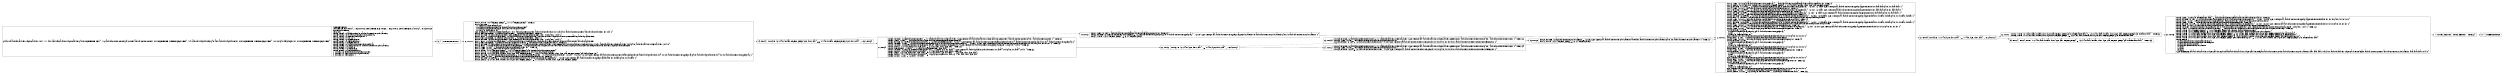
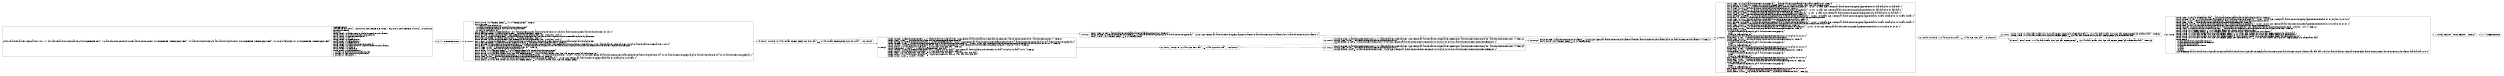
  digraph {
    rankdir=LR
    node [shape=record]
-   n1 [label="{16\:\ ?|MTH_ENTER_BLOCK\l}"]
+   n1 [label="{16\:\ ?|MOVE_ENTER_BLOCK\l}"]
    n2 [label="{18\:\ 0x0000|0x0000: MOVE  (r0 I:??[OBJECT, ARRAY]) = (r17 I:??[OBJECT, ARRAY])  (LINE:121)\l0x0002: INVOKE  \l  (r17 I:android.widget.FrameLayout)\l  (r18 I:android.content.Context A[D('context' android.content.Context)])\l  (r19 I:android.util.AttributeSet A[D('attrs' android.util.AttributeSet)])\l  (r20 I:int A[D('defStyleAttr' int)])\l type: DIRECT call: android.widget.FrameLayout.\<init\>(android.content.Context, android.util.AttributeSet, int):void A[MD:(android.content.Context, android.util.AttributeSet, int):void (c)]\l0x0005: NEW_INSTANCE  (r1 I:android.graphics.Rect) =  android.graphics.Rect  (LINE:108)\l0x0007: INVOKE  (r1 I:android.graphics.Rect) type: DIRECT call: android.graphics.Rect.\<init\>():void A[MD:():void (c)]\l0x000a: IPUT  (r1 I:android.graphics.Rect), (r0 I:androidx.cardview.widget.CardView) androidx.cardview.widget.CardView.mContentPadding android.graphics.Rect \l0x000c: NEW_INSTANCE  (r2 I:android.graphics.Rect) =  android.graphics.Rect  (LINE:110)\l0x000e: INVOKE  (r2 I:android.graphics.Rect) type: DIRECT call: android.graphics.Rect.\<init\>():void A[MD:():void (c)]\l0x0011: IPUT  (r2 I:android.graphics.Rect), (r0 I:androidx.cardview.widget.CardView) androidx.cardview.widget.CardView.mShadowBounds android.graphics.Rect \l0x0013: NEW_INSTANCE  (r4 I:androidx.cardview.widget.CardView$1) =  androidx.cardview.widget.CardView$1  (LINE:447)\l0x0015: INVOKE  (r4 I:androidx.cardview.widget.CardView$1), (r0 I:androidx.cardview.widget.CardView) type: DIRECT call: androidx.cardview.widget.CardView.1.\<init\>(androidx.cardview.widget.CardView):void A[MD:(androidx.cardview.widget.CardView):void (m)]\l0x0018: IPUT  (r4 I:androidx.cardview.widget.CardViewDelegate), (r0 I:androidx.cardview.widget.CardView) androidx.cardview.widget.CardView.mCardViewDelegate androidx.cardview.widget.CardViewDelegate \l0x001a: SGET  (r2 I:int[]) =  androidx.cardview.R.styleable.CardView int[]  (LINE:123)\l0x001c: SGET  (r3 I:int) =  androidx.cardview.R.style.CardView int \l0x001e: MOVE  (r10 I:??[OBJECT, ARRAY]) = (r18 I:??[OBJECT, ARRAY] A[D('context' android.content.Context)]) \l0x0020: MOVE  (r11 I:??[OBJECT, ARRAY]) = (r19 I:??[OBJECT, ARRAY] A[D('attrs' android.util.AttributeSet)]) \l0x0022: MOVE  (r12 I:??[int, float, boolean, short, byte, char, OBJECT, ARRAY]) = (r20 I:??[int, float, boolean, short, byte, char, OBJECT, ARRAY] A[D('defStyleAttr' int)]) \l0x0024: INVOKE  (r2 I:android.content.res.TypedArray) = (r10 I:android.content.Context), (r11 I:android.util.AttributeSet), (r2 I:int[]), (r12 I:int), (r3 I:int) type: VIRTUAL call: android.content.Context.obtainStyledAttributes(android.util.AttributeSet, int[], int, int):android.content.res.TypedArray A[MD:(android.util.AttributeSet, int[], int, int):android.content.res.TypedArray (c)]\l0x0028: SGET  (r3 I:int) =  androidx.cardview.R.styleable.CardView_cardBackgroundColor int  (LINE:126)\l0x002a: INVOKE  (r3 I:boolean) = (r2 I:android.content.res.TypedArray A[D('a' android.content.res.TypedArray)]), (r3 I:int) type: VIRTUAL call: android.content.res.TypedArray.hasValue(int):boolean A[MD:(int):boolean (c)]\l0x002e: CONST  (r5 I:??[int, float, boolean, short, byte, char, OBJECT, ARRAY]) = (0 ??[int, float, boolean, short, byte, char, OBJECT, ARRAY]) \l}"]
    n3 [label="{19\:\ 0x002f|0x002f: IF  (r3 I:??[int, boolean, OBJECT, ARRAY, byte, short, char]) == (0 ??[int, boolean, OBJECT, ARRAY, byte, short, char])  \-\> B:21:0x0039 \l}"]
    n4 [label="{20\:\ 0x0031|0x0031: SGET  (r3 I:int) =  androidx.cardview.R.styleable.CardView_cardBackgroundColor int  (LINE:127)\l0x0033: INVOKE  (r3 I:android.content.res.ColorStateList) = (r2 I:android.content.res.TypedArray A[D('a' android.content.res.TypedArray)]), (r3 I:int) type: VIRTUAL call: android.content.res.TypedArray.getColorStateList(int):android.content.res.ColorStateList A[MD:(int):android.content.res.ColorStateList (c)]\l0x0037: MOVE  (r13 I:??[OBJECT, ARRAY]) = (r3 I:??[OBJECT, ARRAY]) \l}"]
    n5 [label="{21\:\ 0x0039|0x0039: INVOKE  (r3 I:android.content.Context) = (r17 I:androidx.cardview.widget.CardView) type: VIRTUAL call: androidx.cardview.widget.CardView.getContext():android.content.Context A[MD:():android.content.Context (s)] (LINE:130)\l0x003d: SGET  (r6 I:int[]) =  androidx.cardview.widget.CardView.COLOR_BACKGROUND_ATTR int[] \l0x003f: INVOKE  (r3 I:android.content.res.TypedArray) = (r3 I:android.content.Context), (r6 I:int[]) type: VIRTUAL call: android.content.Context.obtainStyledAttributes(int[]):android.content.res.TypedArray A[MD:(int[]):android.content.res.TypedArray (c)]\l0x0043: INVOKE  (r6 I:int) = (r3 I:android.content.res.TypedArray A[D('aa' android.content.res.TypedArray)]), (r5 I:int), (r5 I:int) type: VIRTUAL call: android.content.res.TypedArray.getColor(int, int):int A[MD:(int, int):int (c)] (LINE:131)\l0x0047: INVOKE  (r3 I:android.content.res.TypedArray A[D('aa' android.content.res.TypedArray)]) type: VIRTUAL call: android.content.res.TypedArray.recycle():void A[MD:():void (c)] (LINE:132)\l0x004a: CONST  (r7 I:??[int, float, short, byte, char]) = (3 ??[int, float, short, byte, char])  (LINE:135)\l0x004b: NEW_ARRAY  (r7 I:float[]) = (r7 I:int A[IMMUTABLE_TYPE]) type: float[] \l0x004d: INVOKE  (r6 I:int A[D('themeColorBackground' int)]), (r7 I:float[] A[D('hsv' float[])]) type: STATIC call: android.graphics.Color.colorToHSV(int, float[]):void A[MD:(int, float[]):void (c)] (LINE:136)\l0x0050: CONST  (r8 I:??[int, float, short, byte, char]) = (2 ??[int, float, short, byte, char])  (LINE:137)\l0x0051: AGET  (r8 I:??[int, float, short, byte, char]) = (r7 I:??[int, float][] A[D('hsv' float[])]), (r8 I:??[int, short, byte, char]) \l0x0053: CONST  (r9 I:??[int, float, short, byte, char]) = (1056964608(0x3f000000, float:0.5) ??[int, float, short, byte, char]) \l0x0055: CMP_L  (r8 I:int) = (r8 I:float), (r9 I:float) \l}"]
    n6 [label="{26\:\ 0x0073|0x0073: SGET  (r3 I:int A[D('aa' android.content.res.TypedArray)]) =  androidx.cardview.R.styleable.CardView_cardCornerRadius int  (LINE:141)\l0x0075: CONST  (r6 I:??[int, float, boolean, short, byte, char, OBJECT, ARRAY]) = (0 ??[int, float, boolean, short, byte, char, OBJECT, ARRAY]) \l0x0076: INVOKE  (r14 I:float) = (r2 I:android.content.res.TypedArray A[D('a' android.content.res.TypedArray)]), (r3 I:int), (r6 I:float) type: VIRTUAL call: android.content.res.TypedArray.getDimension(int, float):float A[MD:(int, float):float (c)]\l0x007a: SGET  (r3 I:int) =  androidx.cardview.R.styleable.CardView_cardElevation int  (LINE:142)\l0x007c: INVOKE  (r15 I:float) = (r2 I:android.content.res.TypedArray A[D('a' android.content.res.TypedArray)]), (r3 I:int), (r6 I:float) type: VIRTUAL call: android.content.res.TypedArray.getDimension(int, float):float A[MD:(int, float):float (c)]\l0x0080: SGET  (r3 I:int) =  androidx.cardview.R.styleable.CardView_cardMaxElevation int  (LINE:143)\l0x0082: INVOKE  (r3 I:float) = (r2 I:android.content.res.TypedArray A[D('a' android.content.res.TypedArray)]), (r3 I:int), (r6 I:float) type: VIRTUAL call: android.content.res.TypedArray.getDimension(int, float):float A[MD:(int, float):float (c)]\l0x0086: SGET  (r6 I:int) =  androidx.cardview.R.styleable.CardView_cardUseCompatPadding int  (LINE:144)\l0x0088: INVOKE  (r6 I:boolean) = (r2 I:android.content.res.TypedArray A[D('a' android.content.res.TypedArray)]), (r6 I:int), (r5 I:boolean) type: VIRTUAL call: android.content.res.TypedArray.getBoolean(int, boolean):boolean A[MD:(int, boolean):boolean (c)]\l0x008c: IPUT  (r6 I:boolean), (r0 I:androidx.cardview.widget.CardView) androidx.cardview.widget.CardView.mCompatPadding boolean \l0x008e: SGET  (r6 I:int) =  androidx.cardview.R.styleable.CardView_cardPreventCornerOverlap int  (LINE:145)\l0x0090: CONST  (r7 I:??[boolean, int, float, short, byte, char]) = (1 ??[boolean, int, float, short, byte, char]) \l0x0091: INVOKE  (r6 I:boolean) = (r2 I:android.content.res.TypedArray A[D('a' android.content.res.TypedArray)]), (r6 I:int), (r7 I:boolean) type: VIRTUAL call: android.content.res.TypedArray.getBoolean(int, boolean):boolean A[MD:(int, boolean):boolean (c)]\l0x0095: IPUT  (r6 I:boolean), (r0 I:androidx.cardview.widget.CardView) androidx.cardview.widget.CardView.mPreventCornerOverlap boolean \l0x0097: SGET  (r6 I:int) =  androidx.cardview.R.styleable.CardView_contentPadding int  (LINE:146)\l0x0099: INVOKE  (r9 I:int) = (r2 I:android.content.res.TypedArray A[D('a' android.content.res.TypedArray)]), (r6 I:int), (r5 I:int) type: VIRTUAL call: android.content.res.TypedArray.getDimensionPixelSize(int, int):int A[MD:(int, int):int (c)]\l0x009d: SGET  (r6 I:int) =  androidx.cardview.R.styleable.CardView_contentPaddingLeft int  (LINE:147)\l0x009f: INVOKE  (r6 I:int) = \l  (r2 I:android.content.res.TypedArray A[D('a' android.content.res.TypedArray)])\l  (r6 I:int)\l  (r9 I:int A[D('defaultPadding' int)])\l type: VIRTUAL call: android.content.res.TypedArray.getDimensionPixelSize(int, int):int A[MD:(int, int):int (c)]\l0x00a3: IPUT  (r6 I:int), (r1 I:android.graphics.Rect) android.graphics.Rect.left int \l0x00a5: SGET  (r6 I:int) =  androidx.cardview.R.styleable.CardView_contentPaddingTop int  (LINE:149)\l0x00a7: INVOKE  (r6 I:int) = \l  (r2 I:android.content.res.TypedArray A[D('a' android.content.res.TypedArray)])\l  (r6 I:int)\l  (r9 I:int A[D('defaultPadding' int)])\l type: VIRTUAL call: android.content.res.TypedArray.getDimensionPixelSize(int, int):int A[MD:(int, int):int (c)]\l0x00ab: IPUT  (r6 I:int), (r1 I:android.graphics.Rect) android.graphics.Rect.top int \l0x00ad: SGET  (r6 I:int) =  androidx.cardview.R.styleable.CardView_contentPaddingRight int  (LINE:151)\l0x00af: INVOKE  (r6 I:int) = \l  (r2 I:android.content.res.TypedArray A[D('a' android.content.res.TypedArray)])\l  (r6 I:int)\l  (r9 I:int A[D('defaultPadding' int)])\l type: VIRTUAL call: android.content.res.TypedArray.getDimensionPixelSize(int, int):int A[MD:(int, int):int (c)]\l0x00b3: IPUT  (r6 I:int), (r1 I:android.graphics.Rect) android.graphics.Rect.right int \l0x00b5: SGET  (r6 I:int) =  androidx.cardview.R.styleable.CardView_contentPaddingBottom int  (LINE:153)\l0x00b7: INVOKE  (r6 I:int) = \l  (r2 I:android.content.res.TypedArray A[D('a' android.content.res.TypedArray)])\l  (r6 I:int)\l  (r9 I:int A[D('defaultPadding' int)])\l type: VIRTUAL call: android.content.res.TypedArray.getDimensionPixelSize(int, int):int A[MD:(int, int):int (c)]\l0x00bb: IPUT  (r6 I:int), (r1 I:android.graphics.Rect) android.graphics.Rect.bottom int \l0x00bd: CMP_L  (r1 I:int) = (r15 I:float A[D('elevation' float)]), (r3 I:float A[D('maxElevation' float)])  (LINE:155)\l}"]
    n7 [label="{22\:\ 0x0057|0x0057: IF  (r8 I:??[int, byte, short, char]) \<= (0 ??[int, byte, short, char])  \-\> B:24:0x0064 \l}"]
    n8 [label="{27\:\ 0x00bf|0x00bf: IF  (r1 I:??[int, byte, short, char]) \<= (0 ??[int, byte, short, char])  \-\> B:29:0x00c4 \l}"]
    n9 [label="{28\:\ 0x00c1|0x00c1: MOVE  (r3 I:??[int, float, boolean, short, byte, char, OBJECT, ARRAY] A[D('maxElevation' float)]) = (r15 I:??[int, float, boolean, short, byte, char, OBJECT, ARRAY] A[D('elevation' float)])  (LINE:156)\l0x00c2: MOVE  (r1 I:??[int, float, boolean, short, byte, char, OBJECT, ARRAY]) = (r3 I:??[int, float, boolean, short, byte, char, OBJECT, ARRAY] A[D('maxElevation' float)]) \l}"]
    n10 [label="{29\:\ 0x00c4|0x00c4: MOVE  (r1 I:??[int, float, boolean, short, byte, char, OBJECT, ARRAY]) = (r3 I:??[int, float, boolean, short, byte, char, OBJECT, ARRAY] A[D('maxElevation' float)])  (LINE:155)\l}"]
    n11 [label="{30\:\ 0x00c5|0x00c5: SGET  (r3 I:int A[D('maxElevation' float)]) =  androidx.cardview.R.styleable.CardView_android_minWidth int  (LINE:158)\l0x00c7: INVOKE  (r3 I:int) = (r2 I:android.content.res.TypedArray A[D('a' android.content.res.TypedArray)]), (r3 I:int), (r5 I:int) type: VIRTUAL call: android.content.res.TypedArray.getDimensionPixelSize(int, int):int A[MD:(int, int):int (c)]\l0x00cb: IPUT  (r3 I:int), (r0 I:androidx.cardview.widget.CardView) androidx.cardview.widget.CardView.mUserSetMinWidth int \l0x00cd: SGET  (r3 I:int) =  androidx.cardview.R.styleable.CardView_android_minHeight int  (LINE:159)\l0x00cf: INVOKE  (r3 I:int) = (r2 I:android.content.res.TypedArray A[D('a' android.content.res.TypedArray)]), (r3 I:int), (r5 I:int) type: VIRTUAL call: android.content.res.TypedArray.getDimensionPixelSize(int, int):int A[MD:(int, int):int (c)]\l0x00d3: IPUT  (r3 I:int), (r0 I:androidx.cardview.widget.CardView) androidx.cardview.widget.CardView.mUserSetMinHeight int \l0x00d5: INVOKE  (r2 I:android.content.res.TypedArray A[D('a' android.content.res.TypedArray)]) type: VIRTUAL call: android.content.res.TypedArray.recycle():void A[MD:():void (c)] (LINE:160)\l0x00d8: SGET  (r3 I:androidx.cardview.widget.CardViewImpl) =  androidx.cardview.widget.CardView.IMPL androidx.cardview.widget.CardViewImpl  (LINE:162)\l0x00da: MOVE  (r5 I:??[OBJECT, ARRAY]) = (r18 I:??[OBJECT, ARRAY] A[D('context' android.content.Context)]) \l0x00dc: MOVE  (r6 I:??[OBJECT, ARRAY]) = (r13 I:??[OBJECT, ARRAY] A[D('backgroundColor' android.content.res.ColorStateList)]) \l0x00dd: MOVE  (r7 I:??[int, float, boolean, short, byte, char, OBJECT, ARRAY]) = (r14 I:??[int, float, boolean, short, byte, char, OBJECT, ARRAY] A[D('radius' float)]) \l0x00de: MOVE  (r8 I:??[int, float, boolean, short, byte, char, OBJECT, ARRAY]) = (r15 I:??[int, float, boolean, short, byte, char, OBJECT, ARRAY] A[D('elevation' float)]) \l0x00df: MOVE  (r16 I:??[int, float, boolean, short, byte, char, OBJECT, ARRAY]) = (r9 I:??[int, float, boolean, short, byte, char, OBJECT, ARRAY] A[D('defaultPadding' int)]) \l0x00e1: MOVE  (r9 I:??[int, float, boolean, short, byte, char, OBJECT, ARRAY] A[D('defaultPadding' int)]) = (r1 I:??[int, float, boolean, short, byte, char, OBJECT, ARRAY] A[D('maxElevation' float)]) \l0x00e2: EDGE  \l  (r3 I:androidx.cardview.widget.CardViewImpl)\l  (r4 I:androidx.cardview.widget.CardViewDelegate)\l  (r5 I:android.content.Context)\l  (r6 I:android.content.res.ColorStateList)\l  (r7 I:float)\l  (r8 I:float)\l  (r9 I:float)\l type: INTERFACE call: androidx.cardview.widget.CardViewImpl.initialize(androidx.cardview.widget.CardViewDelegate, android.content.Context, android.content.res.ColorStateList, float, float, float):void A[MD:(androidx.cardview.widget.CardViewDelegate, android.content.Context, android.content.res.ColorStateList, float, float, float):void (m)]\l}"]
    n12 [label="{31\:\ 0x00e5|RETURN\l|0x00e5: RETURN    (LINE:164)\l}"]
    n13 [label="{17\:\ ?|MTH_EXIT_BLOCK\l}"]
    n14 [label="{23\:\ 0x0059|0x0059: INVOKE  (r8 I:android.content.res.Resources) = (r17 I:androidx.cardview.widget.CardView) type: VIRTUAL call: androidx.cardview.widget.CardView.getResources():android.content.res.Resources A[MD:():android.content.res.Resources (s)] (LINE:138)\l0x005d: SGET  (r9 I:int) =  androidx.cardview.R.color.cardview_light_background int \l0x005f: INVOKE  (r8 I:int) = (r8 I:android.content.res.Resources), (r9 I:int) type: VIRTUAL call: android.content.res.Resources.getColor(int):int A[MD:(int):int throws android.content.res.Resources$NotFoundException (c)]\l}"]
    n15 [label="{24\:\ 0x0064|0x0064: INVOKE  (r8 I:android.content.res.Resources) = (r17 I:androidx.cardview.widget.CardView) type: VIRTUAL call: androidx.cardview.widget.CardView.getResources():android.content.res.Resources A[MD:():android.content.res.Resources (s)] (LINE:139)\l0x0068: SGET  (r9 I:int) =  androidx.cardview.R.color.cardview_dark_background int \l0x006a: INVOKE  (r8 I:int) = (r8 I:android.content.res.Resources), (r9 I:int) type: VIRTUAL call: android.content.res.Resources.getColor(int):int A[MD:(int):int throws android.content.res.Resources$NotFoundException (c)]\l}"]
    n16 [label="{25\:\ 0x006e|0x006e: INVOKE  (r8 I:android.content.res.ColorStateList) = (r8 I:int) type: STATIC call: android.content.res.ColorStateList.valueOf(int):android.content.res.ColorStateList A[MD:(int):android.content.res.ColorStateList (c)] (LINE:137)\l0x0072: MOVE  (r13 I:??[OBJECT, ARRAY]) = (r8 I:??[OBJECT, ARRAY]) \l}"]
    n17 [label="{public void androidx.cardview.widget.CardView.\<init\>((r17 'this' I:androidx.cardview.widget.CardView A[IMMUTABLE_TYPE, THIS]), (r18 I:android.content.Context A[D('context' android.content.Context), IMMUTABLE_TYPE, METHOD_ARGUMENT]), (r19 I:android.util.AttributeSet A[D('attrs' android.util.AttributeSet), IMMUTABLE_TYPE, METHOD_ARGUMENT]), (r20 I:int A[D('defStyleAttr' int), IMMUTABLE_TYPE, METHOD_ARGUMENT]))  | USE_LINES_HINTS\lCROSS_EDGE: B:29:0x00c4 \-\> B:30:0x00c5, CROSS_EDGE: B:25:0x006e \-\> B:26:0x0073, CROSS_EDGE: B:24:0x0064 \-\> B:25:0x006e\lINLINE_NOT_NEEDED\lDebug Info:\l  0x0038\-0x0039: r3 'backgroundColor' Landroid\/content\/res\/ColorStateList;\l  0x0043\-0x0073: r3 'aa' Landroid\/content\/res\/TypedArray;\l  0x0047\-0x0073: r6 'themeColorBackground' I\l  0x004d\-0x0073: r7 'hsv' [F\l  0x0086\-0x00c5: r3 'maxElevation' F\l  0x009d\-0x00e1: r9 'defaultPadding' I\l  0x00c5\-0x00e5: r1 'maxElevation' F\l  0x0028\-0x00e5: r2 'a' Landroid\/content\/res\/TypedArray;\l  0x0073\-0x00e5: r13 'backgroundColor' Landroid\/content\/res\/ColorStateList;\l  0x007a\-0x00e5: r14 'radius' F\l  0x0080\-0x00e5: r15 'elevation' F\l  0x00e1\-0x00e5: r16 'defaultPadding' I\l  \-1 \-0x00e5: r18 'context' Landroid\/content\/Context;\l  \-1 \-0x00e5: r19 'attrs' Landroid\/util\/AttributeSet;\l  \-1 \-0x00e5: r20 'defStyleAttr' I\l}"]
    n1 -> n2
    n2 -> n3 [style=dashed]
    n3 -> n4 [style=dashed]
    n3 -> n5
    n4 -> n6
    n5 -> n7
    n6 -> n8
    n7 -> n14 [style=dashed]
    n7 -> n15
    n8 -> n9 [style=dashed]
    n8 -> n10
    n9 -> n11
    n11 -> n12
    n12 -> n13
    n14 -> n16
    n15 -> n16
    n16 -> n6
    n17 -> n1
  }
